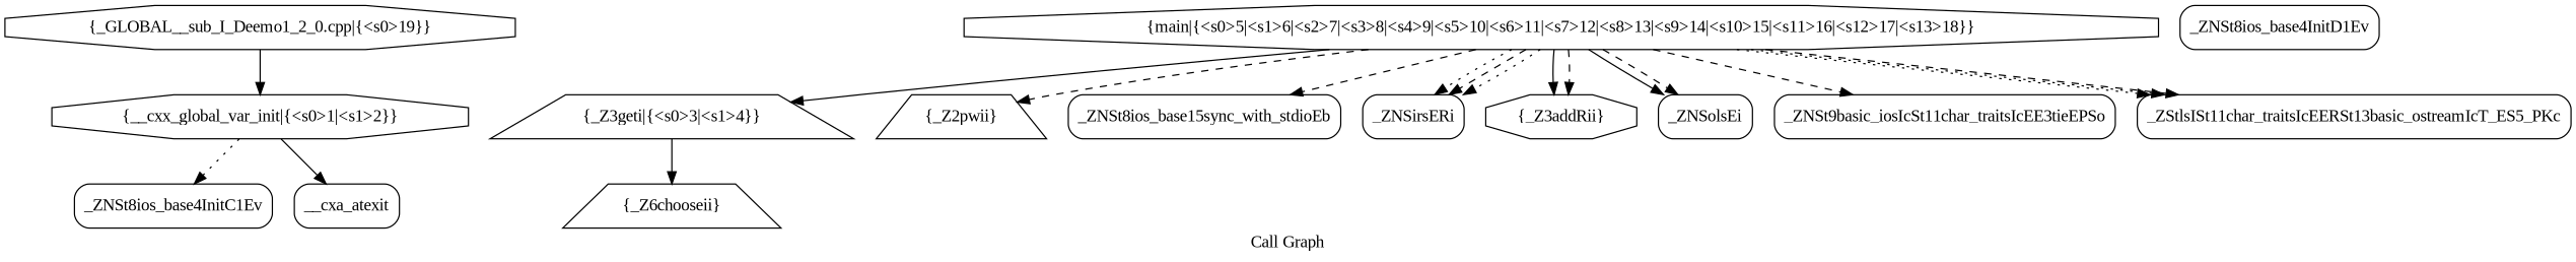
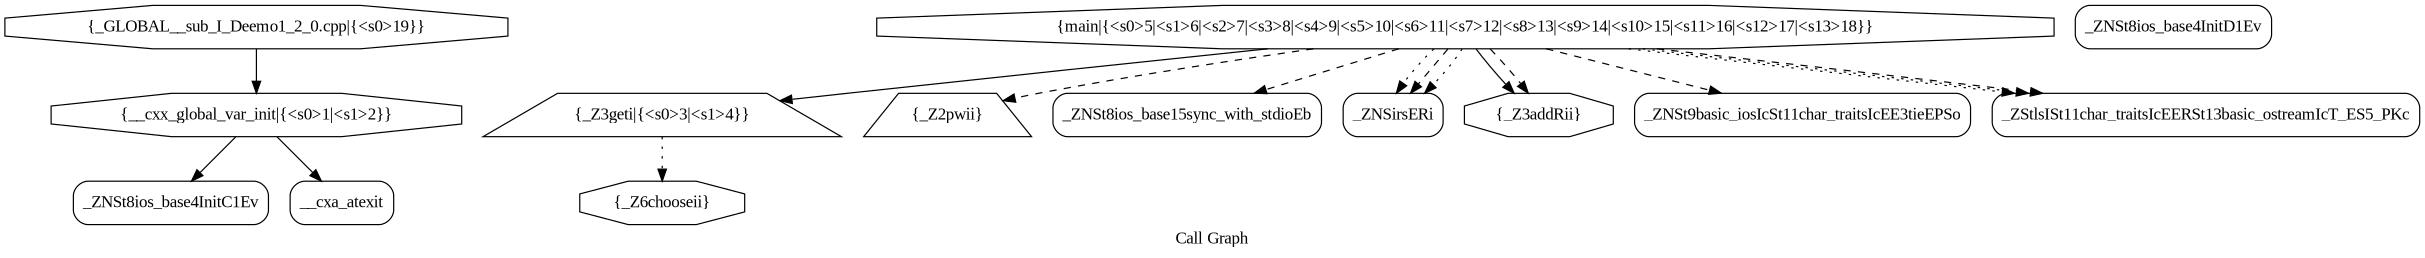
  digraph {
    fontname="Liberation Serif"
    label="Call Graph"
    node [fontname="Liberation Serif" shape=Mrecord]
    edge [color=black fontname="Liberation Serif" style=dashed tailport=s0]
    n1 [label="{__cxx_global_var_init|{<s0>1|<s1>2}}" shape=octagon]
    n2 [label="{_ZNSt8ios_base4InitC1Ev}"]
    n3 [label="{__cxa_atexit}"]
    n4 [label="{_Z3geti|{<s0>3|<s1>4}}" shape=trapezium]
-   n5 [label="{_Z6chooseii}" shape=trapezium]
+   n5 [label="{_Z6chooseii}" shape=octagon]
    n6 [label="{_Z2pwii}" shape=trapezium]
    n7 [label="{_GLOBAL__sub_I_Deemo1_2_0.cpp|{<s0>19}}" shape=octagon]
    n8 [label="{_ZNSt8ios_base4InitD1Ev}"]
    n9 [label="{_ZNSt8ios_base15sync_with_stdioEb}"]
    n10 [label="{_ZNSirsERi}"]
    n11 [label="{_Z3addRii}" shape=octagon]
-   n12 [label="{_ZNSolsEi}"]
    n13 [label="{main|{<s0>5|<s1>6|<s2>7|<s3>8|<s4>9|<s5>10|<s6>11|<s7>12|<s8>13|<s9>14|<s10>15|<s11>16|<s12>17|<s13>18}}" shape=octagon]
    n14 [label="{_ZNSt9basic_iosIcSt11char_traitsIcEE3tieEPSo}"]
    n15 [label="{_ZStlsISt11char_traitsIcEERSt13basic_ostreamIcT_ES5_PKc}"]
-   n1 -> n2 [style=dotted]
+   n1 -> n2 [style=solid]
    n1 -> n3 [style=solid tailport=s1]
-   n4 -> n5 [style=solid]
+   n4 -> n5 [style=dotted]
    n7 -> n1 [style=solid]
    n13 -> n4 [style=solid tailport=s9]
    n13 -> n6 [tailport=s2]
    n13 -> n9
    n13 -> n10 [style=dotted tailport=s3]
    n13 -> n10 [tailport=s7]
    n13 -> n10 [style=dotted tailport=s8]
    n13 -> n11 [style=solid tailport=s10]
    n13 -> n11 [tailport=s11]
-   n13 -> n12 [style=solid tailport=s5]
-   n13 -> n12 [tailport=s12]
    n13 -> n14 [tailport=s1]
    n13 -> n15 [style=dotted tailport=s4]
    n13 -> n15 [style=dotted tailport=s6]
    n13 -> n15 [tailport=s13]
  }
